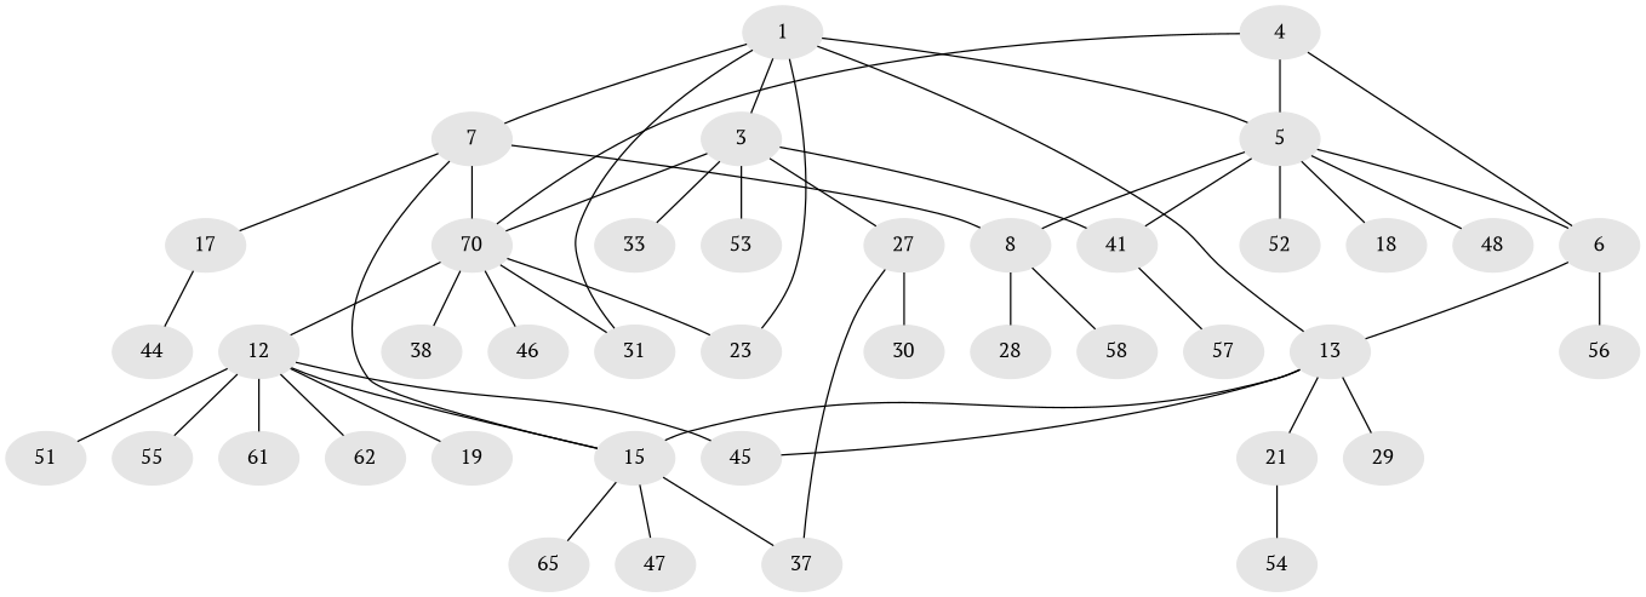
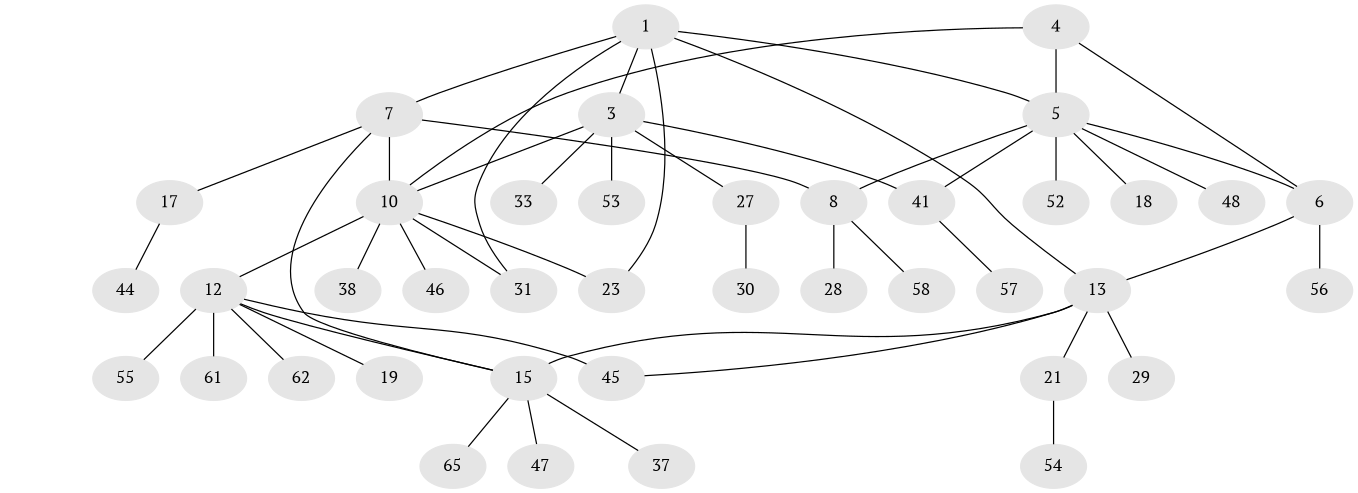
  graph {
    fontname="PT Serif"
    node [color=gray90 fontname="PT Serif" style=filled]
    edge [fontname="PT Serif"]
    1 [super="+43"]
    3 [super="+22"]
    5 [super="+39"]
    7 [super="+9"]
    13 [super="+14"]
    23
    31 [super="+32"]
-   10 [super="+11" label=70]
+   10 [super="+11"]
    27 [super="+42"]
    33
    41
    53
    6 [super="+50"]
    8 [super="+26"]
    18
    48
    52
    15 [super="+36"]
    17 [super="+20"]
    45
    21 [super="+25"]
    29 [super="+60"]
    12 [super="+24"]
    38
    46 [super="+64"]
    30
    37
    57
    4 [super="+16"]
    56
    28 [super="+35"]
    58 [super="+63"]
    47
    65
    44
    19
-   51
    55
    61
    62
    54
    1 -- 3
    1 -- 5
    1 -- 7
    1 -- 13
    1 -- 23
    1 -- 31
    3 -- 10
    3 -- 27
    3 -- 33
    3 -- 41
    3 -- 53
    5 -- 41
    5 -- 6
    5 -- 8
    5 -- 18
    5 -- 48
    5 -- 52
    7 -- 10
    7 -- 8 [weight=2]
    7 -- 15
    7 -- 17
    13 -- 15 [weight=2]
    13 -- 45
    13 -- 21
    13 -- 29
    10 -- 23
    10 -- 31
    10 -- 12 [weight=2]
    10 -- 38
    10 -- 46
    27 -- 30
-   27 -- 37
    41 -- 57
    6 -- 13
    6 -- 56
    8 -- 28
    8 -- 58
    15 -- 37
    15 -- 47
    15 -- 65
    17 -- 44
    21 -- 54
    12 -- 15
    12 -- 45
    12 -- 19
-   12 -- 51
    12 -- 55
    12 -- 61
    12 -- 62
    4 -- 5
    4 -- 10
    4 -- 6
  }
